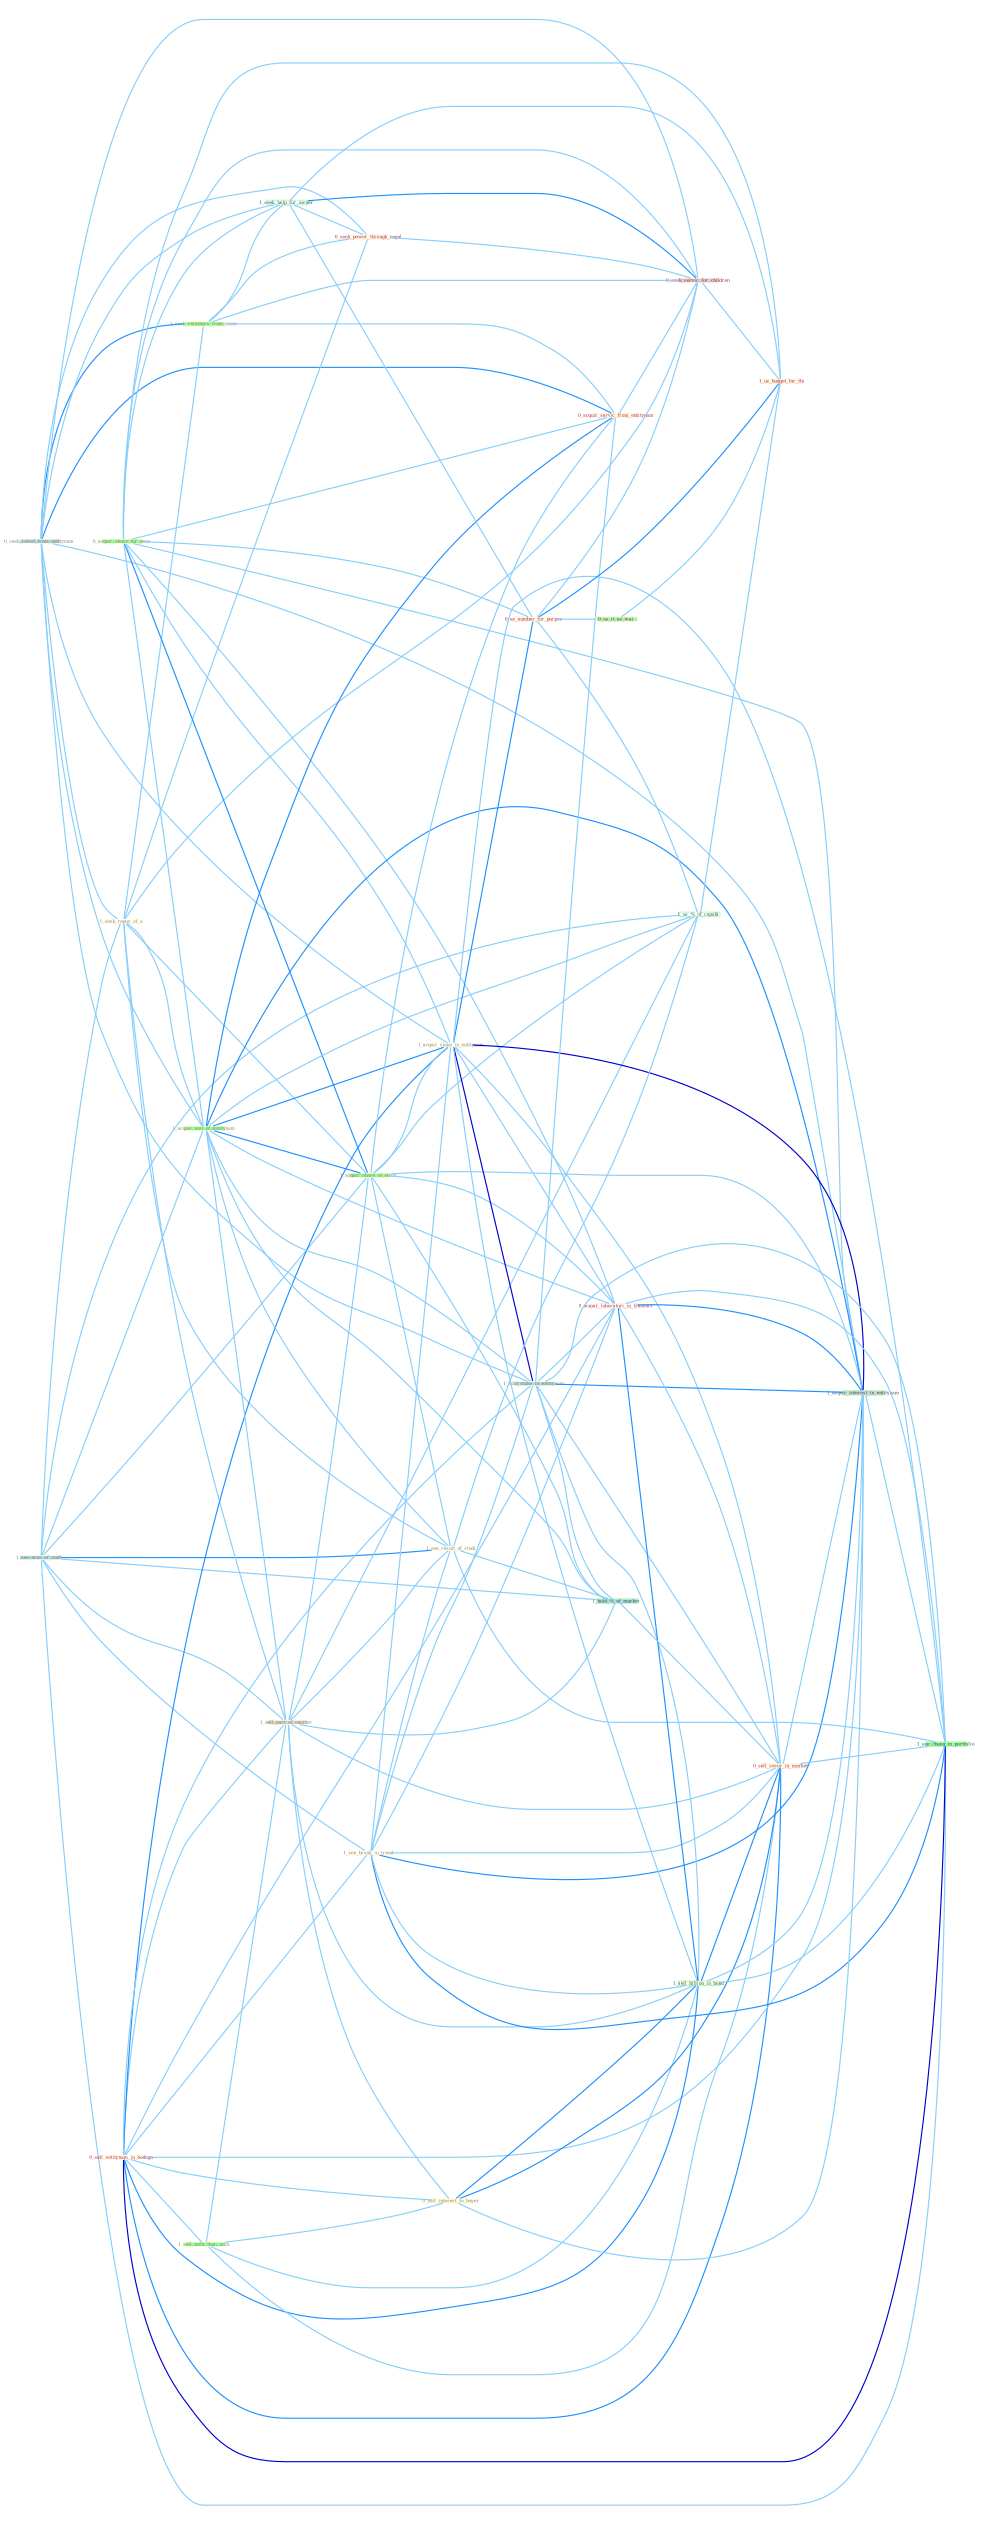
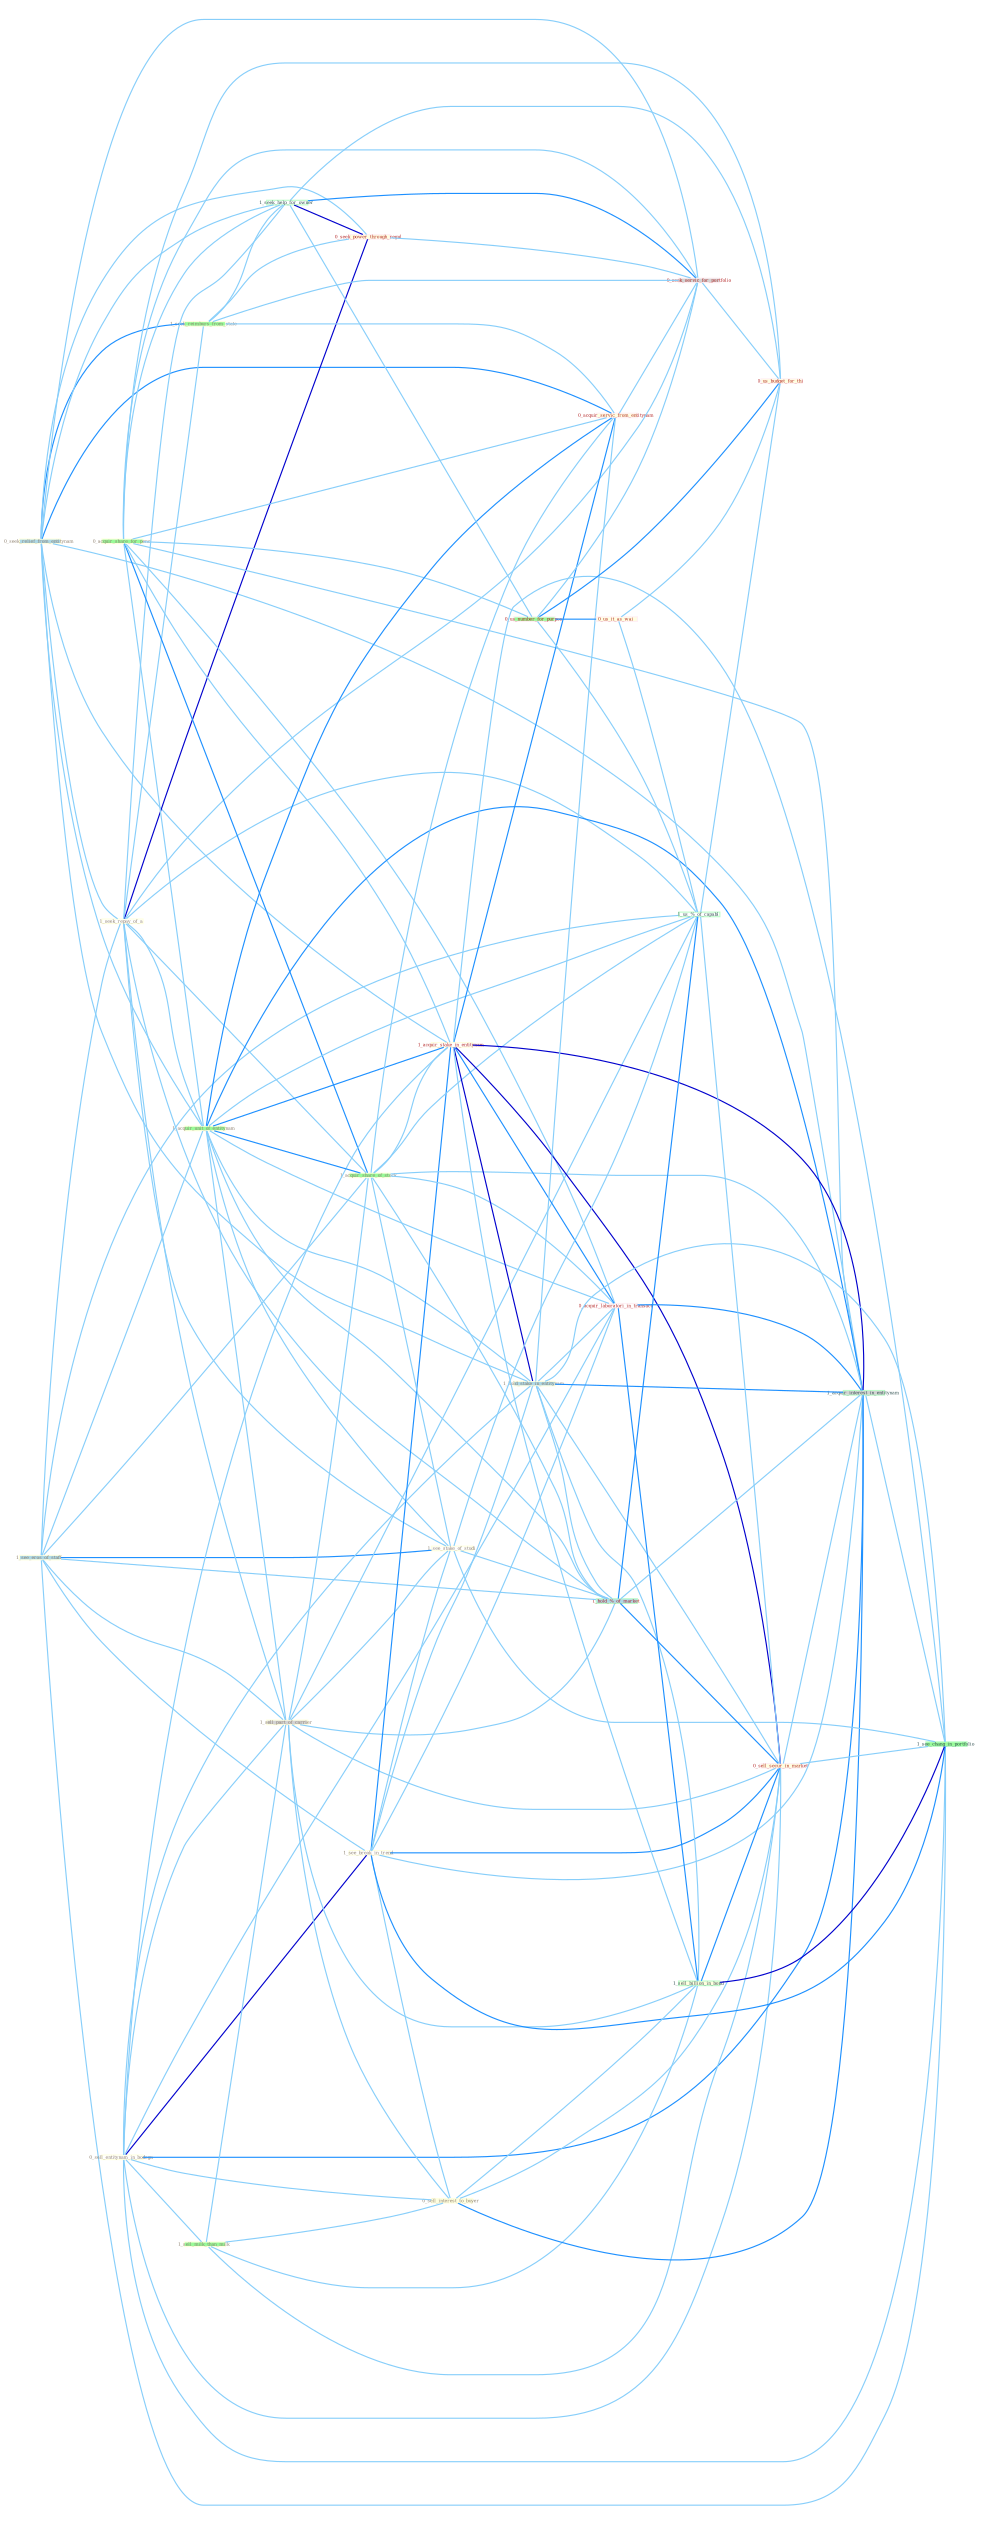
  graph {
    rankdir=LR
    node [color="#ffffe0" fillcolor=white fixedsize=true fontcolor="#8b7d6b" fontsize=4 shape=polygon style=filled]
    edge [color="#87cefa" w=1]
    "1_see_eros_of_staff " [fillcolor=lightblue height=.06 width=.5]
    "0_seek_relief_from_entitynam " [fillcolor=lightblue height=.06 width=.5]
    "1_seek_repay_of_a " [height=.06 width=.5]
    "0_acquir_share_for_penc " [fillcolor=palegreen height=.06 width=.5]
-   "0_sell_entitynam_in_bodega " [fontcolor="#b22222" height=.06 width=.5]
+   "0_sell_entitynam_in_bodega " [height=.06 width=.5]
    "1_acquir_unit_of_entitynam " [fillcolor=palegreen height=.06 width=.5]
    "1_sell_milk_than_milk " [fillcolor=palegreen height=.06 width=.5]
    "1_sell_part_of_carrier " [fillcolor=lightgrey height=.06 width=.5]
    "1_see_break_in_trend " [height=.06 width=.5]
    "1_acquir_share_of_stock " [fillcolor=palegreen height=.06 width=.5]
    "1_seek_reimburs_from_state " [fillcolor=palegreen height=.06 width=.5]
    "0_sell_interest_to_buyer " [fillcolor=lightyellow height=.06 width=.5]
-   "1_acquir_stake_in_entitynam " [height=.06 width=.5]
-   "1_see_result_of_studi " [height=.06 width=.5]
+   "1_acquir_stake_in_entitynam " [fontcolor="#b22222" height=.06 width=.5]
+   "1_see_result_of_studi " [height=.06 width=.5 label="1_see_stake_of_studi"]
    "1_hold_stake_in_entitynam " [fillcolor=lightblue height=.06 width=.5]
    "0_acquir_servic_from_entitynam " [color="#fff0f5" fillcolor=lightyellow fontcolor="#b22222" height=.06 width=.5]
    "0_seek_power_through_regul " [color="#fff0f5" fillcolor=lightyellow fontcolor="#b22222" height=.06 width=.5]
-   "0_us_number_for_purpos " [color="#fff0f5" fillcolor=lightyellow fontcolor="#b22222" height=.06 width=.5]
+   "0_us_number_for_purpos " [color="#fff0f5" fillcolor=palegreen fontcolor="#b22222" height=.06 width=.5]
    "0_acquir_laboratori_in_transact " [color="#fff0f5" fontcolor="#b22222" height=.06 width=.5]
-   "0_us_it_as_wai " [color="#fff0f5" fillcolor=palegreen fontcolor="#b22222" height=.06 width=.5]
+   "0_us_it_as_wai " [color="#fff0f5" fillcolor=lightyellow fontcolor="#b22222" height=.06 width=.5]
    "0_sell_secur_in_market " [color="#fff0f5" fillcolor=lightyellow fontcolor="#b22222" height=.06 width=.5]
-   "0_seek_servic_for_children " [color="#fff0f5" fillcolor=lightgrey fontcolor="#b22222" height=.06 width=.5]
-   "0_us_budget_for_thi " [color="#fff0f5" fillcolor=lightyellow fontcolor="#b22222" height=.06 width=.5 label="1_us_budget_for_thi"]
-   "1_hold_%_of_market " [color="#BDFCC9" fillcolor=lightblue fontcolor="#2f4f4f" height=.06 width=.5]
+   "0_seek_servic_for_children " [color="#fff0f5" fillcolor=lightgrey fontcolor="#b22222" height=.06 width=.5 label="0_seek_servic_for_portfolio"]
+   "0_us_budget_for_thi " [color="#fff0f5" fillcolor=lightyellow fontcolor="#b22222" height=.06 width=.5]
+   "1_hold_%_of_market " [color="#BDFCC9" fillcolor=lightblue fontcolor="#b22222" height=.06 width=.5]
    "1_us_%_of_capabl " [color="#BDFCC9" fontcolor="#2f4f4f" height=.06 width=.5]
    "1_see_chang_in_portfolio " [color="#BDFCC9" fillcolor=palegreen fontcolor="#2f4f4f" height=.06 width=.5]
    "1_seek_help_for_owner " [color="#BDFCC9" fontcolor="#2f4f4f" height=.06 width=.5]
    "1_acquir_interest_in_entitynam " [color="#BDFCC9" fillcolor=lightgrey fontcolor="#2f4f4f" height=.06 width=.5]
    "1_sell_billion_in_bond " [color="#BDFCC9" fillcolor=lightyellow fontcolor="#2f4f4f" height=.06 width=.5]
    subgraph sub_1 {
      "1_see_eros_of_staff "
      "0_seek_relief_from_entitynam "
      "1_seek_repay_of_a "
      "0_acquir_share_for_penc "
      "0_sell_entitynam_in_bodega "
      "1_acquir_unit_of_entitynam "
      "1_sell_milk_than_milk "
      "1_sell_part_of_carrier "
      "1_see_break_in_trend "
      "1_acquir_share_of_stock "
      "1_seek_reimburs_from_state "
      "0_sell_interest_to_buyer "
      "1_acquir_stake_in_entitynam "
      "1_see_result_of_studi "
      "1_hold_stake_in_entitynam "
    }
    subgraph sub_2 {
      "0_acquir_servic_from_entitynam "
      "0_seek_power_through_regul "
      "0_us_number_for_purpos "
      "0_acquir_laboratori_in_transact "
      "0_us_it_as_wai "
      "0_sell_secur_in_market "
      "0_seek_servic_for_children "
      "0_us_budget_for_thi "
    }
    "1_see_eros_of_staff " -- "1_seek_repay_of_a "
    "1_see_eros_of_staff " -- "1_acquir_unit_of_entitynam "
    "1_see_eros_of_staff " -- "1_sell_part_of_carrier "
    "1_see_eros_of_staff " -- "1_see_break_in_trend "
    "1_see_eros_of_staff " -- "1_acquir_share_of_stock "
    "1_see_eros_of_staff " -- "1_see_result_of_studi " [color="#1e90ff" w=2]
    "1_see_eros_of_staff " -- "1_hold_%_of_market "
    "1_see_eros_of_staff " -- "1_us_%_of_capabl "
    "1_see_eros_of_staff " -- "1_see_chang_in_portfolio "
    "0_seek_relief_from_entitynam " -- "1_seek_repay_of_a "
    "0_seek_relief_from_entitynam " -- "1_acquir_unit_of_entitynam "
    "0_seek_relief_from_entitynam " -- "1_seek_reimburs_from_state " [color="#1e90ff" w=2]
    "0_seek_relief_from_entitynam " -- "1_acquir_stake_in_entitynam "
    "0_seek_relief_from_entitynam " -- "1_hold_stake_in_entitynam "
    "0_seek_relief_from_entitynam " -- "0_acquir_servic_from_entitynam " [color="#1e90ff" w=2]
    "0_seek_relief_from_entitynam " -- "0_seek_power_through_regul "
    "0_seek_relief_from_entitynam " -- "0_seek_servic_for_children "
    "0_seek_relief_from_entitynam " -- "1_seek_help_for_owner "
    "0_seek_relief_from_entitynam " -- "1_acquir_interest_in_entitynam "
    "1_seek_repay_of_a " -- "1_acquir_unit_of_entitynam "
    "1_seek_repay_of_a " -- "1_sell_part_of_carrier "
    "1_seek_repay_of_a " -- "1_acquir_share_of_stock "
    "1_seek_repay_of_a " -- "1_seek_reimburs_from_state "
    "1_seek_repay_of_a " -- "1_see_result_of_studi "
-   "1_seek_repay_of_a " -- "0_seek_power_through_regul "
+   "1_seek_repay_of_a " -- "0_seek_power_through_regul " [color="#0000cd"]
    "1_seek_repay_of_a " -- "0_seek_servic_for_children "
+   "1_seek_repay_of_a " -- "1_hold_%_of_market "
+   "1_seek_repay_of_a " -- "1_us_%_of_capabl "
+   "1_seek_repay_of_a " -- "1_seek_help_for_owner "
    "0_acquir_share_for_penc " -- "1_acquir_unit_of_entitynam "
    "0_acquir_share_for_penc " -- "1_acquir_share_of_stock " [color="#1e90ff" w=2]
    "0_acquir_share_for_penc " -- "1_acquir_stake_in_entitynam "
    "0_acquir_share_for_penc " -- "0_acquir_servic_from_entitynam "
    "0_acquir_share_for_penc " -- "0_us_number_for_purpos "
    "0_acquir_share_for_penc " -- "0_acquir_laboratori_in_transact "
    "0_acquir_share_for_penc " -- "0_seek_servic_for_children "
    "0_acquir_share_for_penc " -- "0_us_budget_for_thi "
    "0_acquir_share_for_penc " -- "1_seek_help_for_owner "
    "0_acquir_share_for_penc " -- "1_acquir_interest_in_entitynam "
    "0_sell_entitynam_in_bodega " -- "1_sell_milk_than_milk "
    "0_sell_entitynam_in_bodega " -- "1_sell_part_of_carrier "
-   "0_sell_entitynam_in_bodega " -- "1_see_break_in_trend "
+   "0_sell_entitynam_in_bodega " -- "1_see_break_in_trend " [color="#0000cd"]
    "0_sell_entitynam_in_bodega " -- "0_sell_interest_to_buyer "
-   "0_sell_entitynam_in_bodega " -- "1_acquir_stake_in_entitynam " [color="#1e90ff"]
+   "0_sell_entitynam_in_bodega " -- "1_acquir_stake_in_entitynam "
    "0_sell_entitynam_in_bodega " -- "1_hold_stake_in_entitynam "
    "0_sell_entitynam_in_bodega " -- "0_acquir_laboratori_in_transact "
-   "0_sell_entitynam_in_bodega " -- "0_sell_secur_in_market " [color="#1e90ff" w=2]
-   "0_sell_entitynam_in_bodega " -- "1_see_chang_in_portfolio " [color="#0000cd"]
-   "0_sell_entitynam_in_bodega " -- "1_acquir_interest_in_entitynam "
-   "0_sell_entitynam_in_bodega " -- "1_sell_billion_in_bond " [color="#1e90ff" w=2]
+   "0_sell_entitynam_in_bodega " -- "0_sell_secur_in_market " [w=2]
+   "0_sell_entitynam_in_bodega " -- "1_see_chang_in_portfolio "
+   "0_sell_entitynam_in_bodega " -- "1_acquir_interest_in_entitynam " [color="#1e90ff"]
    "1_acquir_unit_of_entitynam " -- "1_sell_part_of_carrier "
    "1_acquir_unit_of_entitynam " -- "1_acquir_share_of_stock " [color="#1e90ff" w=2]
    "1_acquir_unit_of_entitynam " -- "1_acquir_stake_in_entitynam " [color="#1e90ff" w=2]
    "1_acquir_unit_of_entitynam " -- "1_see_result_of_studi "
    "1_acquir_unit_of_entitynam " -- "1_hold_stake_in_entitynam "
    "1_acquir_unit_of_entitynam " -- "0_acquir_servic_from_entitynam " [color="#1e90ff" w=2]
    "1_acquir_unit_of_entitynam " -- "0_acquir_laboratori_in_transact "
    "1_acquir_unit_of_entitynam " -- "1_hold_%_of_market "
    "1_acquir_unit_of_entitynam " -- "1_us_%_of_capabl "
    "1_acquir_unit_of_entitynam " -- "1_acquir_interest_in_entitynam " [color="#1e90ff" w=2]
    "1_sell_milk_than_milk " -- "1_sell_part_of_carrier "
    "1_sell_milk_than_milk " -- "0_sell_interest_to_buyer "
    "1_sell_milk_than_milk " -- "0_sell_secur_in_market "
    "1_sell_milk_than_milk " -- "1_sell_billion_in_bond "
    "1_sell_part_of_carrier " -- "1_acquir_share_of_stock "
    "1_sell_part_of_carrier " -- "0_sell_interest_to_buyer "
    "1_sell_part_of_carrier " -- "1_see_result_of_studi "
    "1_sell_part_of_carrier " -- "0_sell_secur_in_market "
    "1_sell_part_of_carrier " -- "1_hold_%_of_market "
    "1_sell_part_of_carrier " -- "1_us_%_of_capabl "
    "1_sell_part_of_carrier " -- "1_sell_billion_in_bond "
-   "1_see_break_in_trend " -- "1_acquir_stake_in_entitynam "
+   "1_see_break_in_trend " -- "1_acquir_stake_in_entitynam " [color="#1e90ff"]
    "1_see_break_in_trend " -- "1_see_result_of_studi "
    "1_see_break_in_trend " -- "1_hold_stake_in_entitynam "
    "1_see_break_in_trend " -- "0_acquir_laboratori_in_transact "
-   "1_see_break_in_trend " -- "0_sell_secur_in_market "
+   "1_see_break_in_trend " -- "0_sell_secur_in_market " [color="#1e90ff"]
    "1_see_break_in_trend " -- "1_see_chang_in_portfolio " [color="#1e90ff" w=2]
-   "1_see_break_in_trend " -- "1_acquir_interest_in_entitynam " [color="#1e90ff"]
-   "1_see_break_in_trend " -- "1_sell_billion_in_bond "
+   "1_see_break_in_trend " -- "1_acquir_interest_in_entitynam "
+   "1_see_break_in_trend " -- "0_sell_interest_to_buyer "
    "1_acquir_share_of_stock " -- "1_acquir_stake_in_entitynam "
    "1_acquir_share_of_stock " -- "1_see_result_of_studi "
    "1_acquir_share_of_stock " -- "0_acquir_servic_from_entitynam "
    "1_acquir_share_of_stock " -- "0_acquir_laboratori_in_transact "
    "1_acquir_share_of_stock " -- "1_hold_%_of_market "
    "1_acquir_share_of_stock " -- "1_us_%_of_capabl "
    "1_acquir_share_of_stock " -- "1_acquir_interest_in_entitynam "
    "1_seek_reimburs_from_state " -- "0_acquir_servic_from_entitynam "
    "1_seek_reimburs_from_state " -- "0_seek_power_through_regul "
    "1_seek_reimburs_from_state " -- "0_seek_servic_for_children "
    "1_seek_reimburs_from_state " -- "1_seek_help_for_owner "
-   "0_sell_interest_to_buyer " -- "0_sell_secur_in_market " [color="#1e90ff"]
-   "0_sell_interest_to_buyer " -- "1_acquir_interest_in_entitynam "
-   "0_sell_interest_to_buyer " -- "1_sell_billion_in_bond " [color="#1e90ff"]
+   "0_sell_interest_to_buyer " -- "0_sell_secur_in_market "
+   "0_sell_interest_to_buyer " -- "1_acquir_interest_in_entitynam " [color="#1e90ff"]
+   "0_sell_interest_to_buyer " -- "1_sell_billion_in_bond "
    "1_acquir_stake_in_entitynam " -- "1_hold_stake_in_entitynam " [color="#0000cd" w=3]
-   "1_acquir_stake_in_entitynam " -- "0_us_number_for_purpos " [color="#1e90ff" w=2]
-   "1_acquir_stake_in_entitynam " -- "0_acquir_laboratori_in_transact " [w=2]
-   "1_acquir_stake_in_entitynam " -- "0_sell_secur_in_market "
+   "1_acquir_stake_in_entitynam " -- "0_acquir_servic_from_entitynam " [color="#1e90ff" w=2]
+   "1_acquir_stake_in_entitynam " -- "0_acquir_laboratori_in_transact " [color="#1e90ff" w=2]
+   "1_acquir_stake_in_entitynam " -- "0_sell_secur_in_market " [color="#0000cd"]
    "1_acquir_stake_in_entitynam " -- "1_see_chang_in_portfolio "
    "1_acquir_stake_in_entitynam " -- "1_acquir_interest_in_entitynam " [color="#0000cd" w=3]
    "1_acquir_stake_in_entitynam " -- "1_sell_billion_in_bond "
    "1_see_result_of_studi " -- "1_hold_%_of_market "
    "1_see_result_of_studi " -- "1_us_%_of_capabl "
    "1_see_result_of_studi " -- "1_see_chang_in_portfolio "
    "1_hold_stake_in_entitynam " -- "0_acquir_servic_from_entitynam "
    "1_hold_stake_in_entitynam " -- "0_acquir_laboratori_in_transact "
    "1_hold_stake_in_entitynam " -- "0_sell_secur_in_market "
    "1_hold_stake_in_entitynam " -- "1_hold_%_of_market "
    "1_hold_stake_in_entitynam " -- "1_see_chang_in_portfolio "
    "1_hold_stake_in_entitynam " -- "1_acquir_interest_in_entitynam " [color="#1e90ff" w=2]
    "1_hold_stake_in_entitynam " -- "1_sell_billion_in_bond "
    "0_acquir_servic_from_entitynam " -- "0_seek_servic_for_children "
    "0_seek_power_through_regul " -- "0_seek_servic_for_children "
-   "0_us_number_for_purpos " -- "0_us_it_as_wai "
+   "0_us_number_for_purpos " -- "0_us_it_as_wai " [color="#1e90ff"]
    "0_us_number_for_purpos " -- "0_seek_servic_for_children "
    "0_us_number_for_purpos " -- "0_us_budget_for_thi " [color="#1e90ff" w=2]
    "0_us_number_for_purpos " -- "1_us_%_of_capabl "
-   "0_acquir_laboratori_in_transact " -- "0_sell_secur_in_market "
-   "0_acquir_laboratori_in_transact " -- "1_see_chang_in_portfolio "
+   "1_us_%_of_capabl " -- "0_sell_secur_in_market "
    "0_acquir_laboratori_in_transact " -- "1_acquir_interest_in_entitynam " [color="#1e90ff" w=2]
    "0_acquir_laboratori_in_transact " -- "1_sell_billion_in_bond " [color="#1e90ff"]
    "0_us_it_as_wai " -- "0_us_budget_for_thi "
+   "0_us_it_as_wai " -- "1_us_%_of_capabl "
    "0_sell_secur_in_market " -- "1_see_chang_in_portfolio "
    "0_sell_secur_in_market " -- "1_acquir_interest_in_entitynam "
    "0_seek_servic_for_children " -- "0_us_budget_for_thi "
-   "1_hold_%_of_market " -- "0_sell_secur_in_market "
+   "1_hold_%_of_market " -- "0_sell_secur_in_market " [color="#1e90ff"]
+   "1_hold_%_of_market " -- "1_us_%_of_capabl " [color="#1e90ff" w=2]
    "1_us_%_of_capabl " -- "0_us_budget_for_thi "
-   "1_seek_help_for_owner " -- "0_seek_power_through_regul "
+   "1_seek_help_for_owner " -- "0_seek_power_through_regul " [color="#0000cd"]
    "1_seek_help_for_owner " -- "0_us_number_for_purpos "
    "1_seek_help_for_owner " -- "0_seek_servic_for_children " [color="#1e90ff" w=2]
    "1_seek_help_for_owner " -- "0_us_budget_for_thi "
    "1_acquir_interest_in_entitynam " -- "1_see_chang_in_portfolio "
    "1_sell_billion_in_bond " -- "0_sell_secur_in_market " [color="#1e90ff" w=2]
-   "1_sell_billion_in_bond " -- "1_see_chang_in_portfolio "
-   "1_sell_billion_in_bond " -- "1_acquir_interest_in_entitynam "
+   "1_sell_billion_in_bond " -- "1_see_chang_in_portfolio " [color="#0000cd"]
+   "1_hold_%_of_market " -- "1_acquir_interest_in_entitynam "
  }
